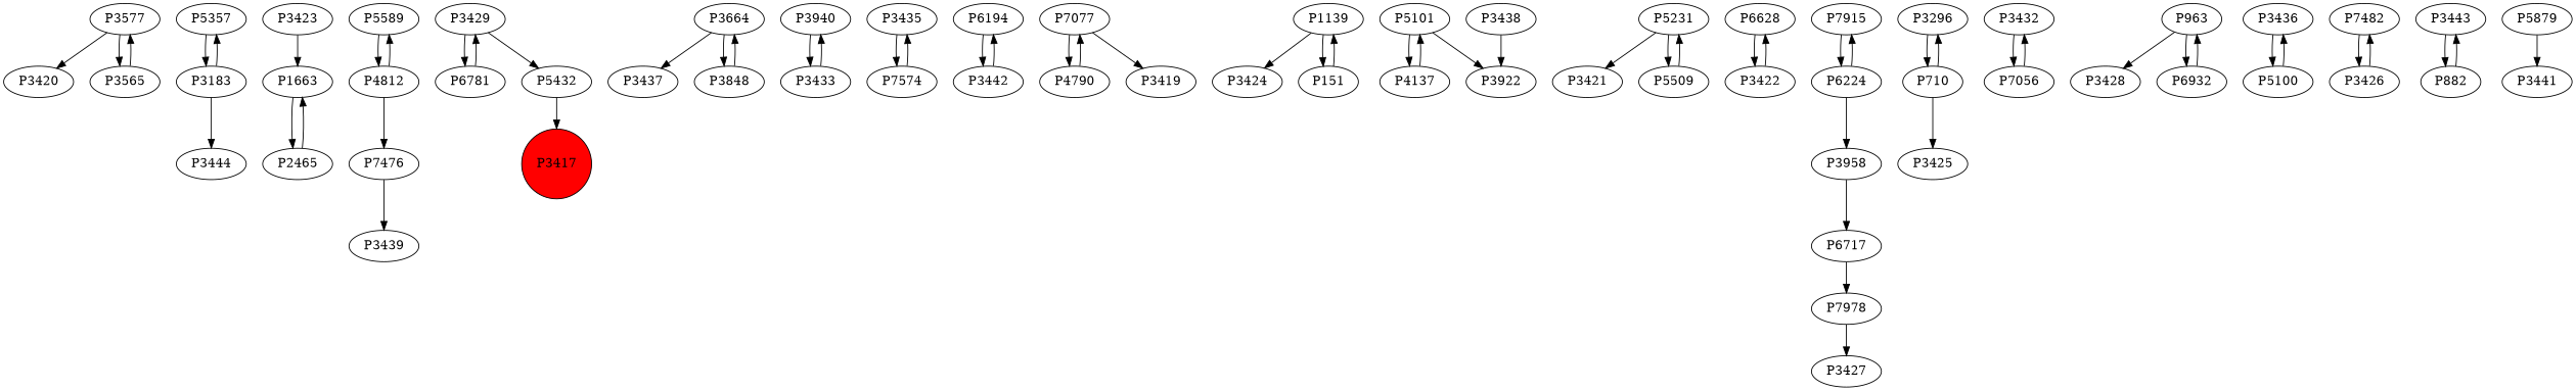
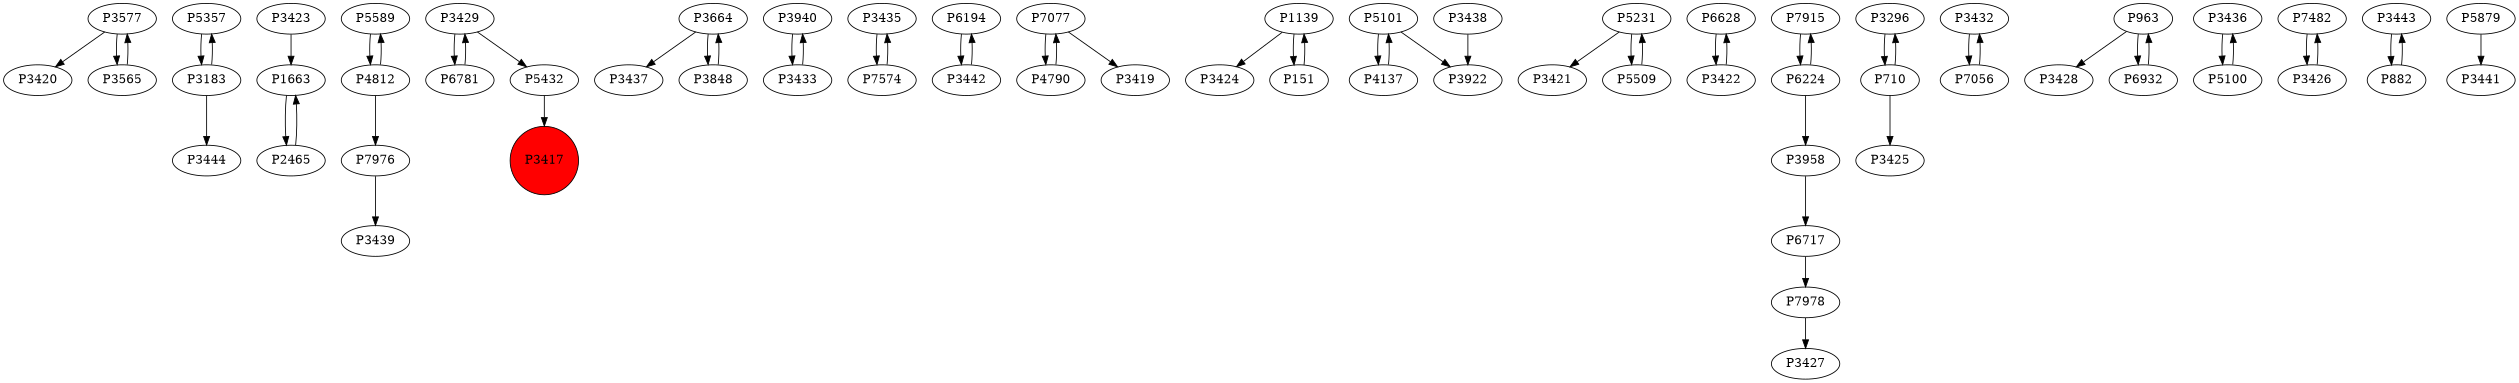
  digraph {
    P3577
    P3420
    P3565
    P5357
    P3183
    P3444
    P1663
    P2465
    P3423
    P5589
    P4812
-   P7476
+   P7476 [label=P7976]
    P3439
    P3429
    P6781
    P5432
    P3417 [fillcolor=red shape=circle style=filled]
    P3664
    P3437
    P3848
    P3940
    P3433
    P3435
    P7574
    P6194
    P3442
    P7077
    P4790
    P3419
    P1139
    P3424
    P151
    P5101
    P4137
    P3922
    P5231
    P3421
    P5509
    P6628
    P3422
    P7915
    P6224
    P3958
    P6717
    P3296
    P710
    P3425
    P3432
    P7056
    P963
    P3428
    P6932
    P7978
    P3427
    P3436
    P5100
    P7482
    P3426
    P3443
    P882
    P5879
    P3441
    P3438
    P3577 -> P3420
    P3577 -> P3565
    P3565 -> P3577
    P5357 -> P3183
    P3183 -> P5357
    P3183 -> P3444
    P1663 -> P2465
    P2465 -> P1663
    P3423 -> P1663
    P5589 -> P4812
    P4812 -> P5589
    P4812 -> P7476
    P7476 -> P3439
    P3429 -> P6781
    P3429 -> P5432
    P6781 -> P3429
    P5432 -> P3417
    P3664 -> P3437
    P3664 -> P3848
    P3848 -> P3664
    P3940 -> P3433
    P3433 -> P3940
    P3435 -> P7574
    P7574 -> P3435
    P6194 -> P3442
    P3442 -> P6194
    P7077 -> P4790
    P7077 -> P3419
    P4790 -> P7077
    P1139 -> P3424
    P1139 -> P151
    P151 -> P1139
    P5101 -> P4137
    P5101 -> P3922
    P4137 -> P5101
    P5231 -> P3421
    P5231 -> P5509
    P5509 -> P5231
    P6628 -> P3422
    P3422 -> P6628
    P7915 -> P6224
    P6224 -> P7915
    P6224 -> P3958
    P3958 -> P6717
    P6717 -> P7978
    P3296 -> P710
    P710 -> P3296
    P710 -> P3425
    P3432 -> P7056
    P7056 -> P3432
    P963 -> P3428
    P963 -> P6932
    P6932 -> P963
    P7978 -> P3427
    P3436 -> P5100
    P5100 -> P3436
    P7482 -> P3426
    P3426 -> P7482
    P3443 -> P882
    P882 -> P3443
    P5879 -> P3441
    P3438 -> P3922
  }
